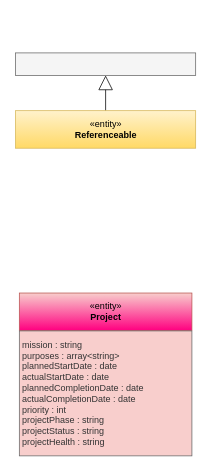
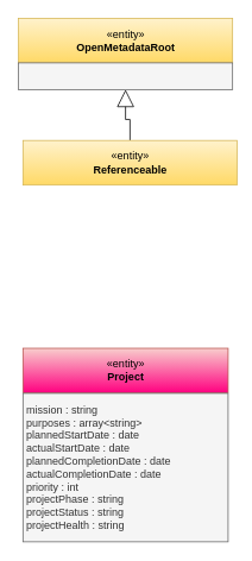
  <mxCell id="0" />
  <mxCell id="1" parent="0" />
  <mxCell id="2" style="edgeStyle=orthogonalEdgeStyle;rounded=0;orthogonalLoop=1;jettySize=auto;html=1;exitX=0.5;exitY=0;exitDx=0;exitDy=0;entryX=0.5;entryY=1;entryDx=0;entryDy=0;endArrow=block;endFill=0;endSize=17;" edge="1" parent="1" source="3" target="5"><mxGeometry relative="1" as="geometry" /></mxCell>
- <mxCell id="3" value="«entity»&lt;br&gt;&lt;b&gt;Referenceable&lt;/b&gt;" style="html=1;strokeColor=#d6b656;align=center;fillColor=#fff2cc;gradientColor=#ffd966;" vertex="1" parent="1"><mxGeometry x="20" y="147" width="240" height="50" as="geometry" /></mxCell>
+ <mxCell id="3" value="«entity»&lt;br&gt;&lt;b&gt;Referenceable&lt;/b&gt;" style="html=1;strokeColor=#d6b656;align=center;fillColor=#fff2cc;gradientColor=#ffd966;" vertex="1" parent="1"><mxGeometry x="25" y="157" width="240" height="50" as="geometry" /></mxCell>
+ <mxCell id="4" value="«entity»&lt;br&gt;&lt;b&gt;OpenMetadataRoot&lt;/b&gt;" style="html=1;strokeColor=#d6b656;align=center;fillColor=#fff2cc;gradientColor=#ffd966;" vertex="1" parent="1"><mxGeometry x="20" y="20" width="240" height="50" as="geometry" /></mxCell>
  <mxCell id="5" value="&lt;br&gt;&lt;div style=&quot;text-align: left&quot;&gt;&lt;/div&gt;" style="rounded=0;whiteSpace=wrap;html=1;strokeColor=#666666;align=left;fillColor=#f5f5f5;fontColor=#333333;" vertex="1" parent="1"><mxGeometry x="20" y="70" width="240" height="30" as="geometry" /></mxCell>
  <mxCell id="6" value="«entity»&lt;br&gt;&lt;b&gt;Project&lt;/b&gt;" style="html=1;strokeColor=#b85450;align=center;fillColor=#f8cecc;gradientColor=#FF0080;" vertex="1" parent="1"><mxGeometry x="25" y="390" width="230" height="50" as="geometry" /></mxCell>
- <mxCell id="7" value="&lt;div&gt;mission : string&lt;/div&gt;&lt;div&gt;purposes : array&amp;lt;string&amp;gt;&lt;/div&gt;&lt;div&gt;plannedStartDate : date&lt;/div&gt;&lt;div&gt;actualStartDate : date&lt;/div&gt;&lt;div&gt;plannedCompletionDate : date&lt;br&gt;actualCompletionDate : date&lt;br&gt;&lt;div&gt;priority : int&lt;br&gt;&lt;div&gt;projectPhase : string&lt;br&gt;projectStatus : string&lt;div&gt;projectHealth : string&lt;/div&gt;&lt;/div&gt;&lt;/div&gt;&lt;/div&gt;" style="rounded=0;whiteSpace=wrap;html=1;align=left;spacingLeft=2;fillColor=#f8cecc;fontColor=#333333;strokeColor=#666666;" vertex="1" parent="1"><mxGeometry x="25" y="440.5" width="230" height="166.5" as="geometry" /></mxCell>
+ <mxCell id="7" value="&lt;div&gt;mission : string&lt;/div&gt;&lt;div&gt;purposes : array&amp;lt;string&amp;gt;&lt;/div&gt;&lt;div&gt;plannedStartDate : date&lt;/div&gt;&lt;div&gt;actualStartDate : date&lt;/div&gt;&lt;div&gt;plannedCompletionDate : date&lt;br&gt;actualCompletionDate : date&lt;br&gt;&lt;div&gt;priority : int&lt;br&gt;&lt;div&gt;projectPhase : string&lt;br&gt;projectStatus : string&lt;div&gt;projectHealth : string&lt;/div&gt;&lt;/div&gt;&lt;/div&gt;&lt;/div&gt;" style="rounded=0;whiteSpace=wrap;html=1;align=left;spacingLeft=2;fillColor=#f5f5f5;fontColor=#333333;strokeColor=#666666;" vertex="1" parent="1"><mxGeometry x="25" y="440.5" width="230" height="166.5" as="geometry" /></mxCell>
